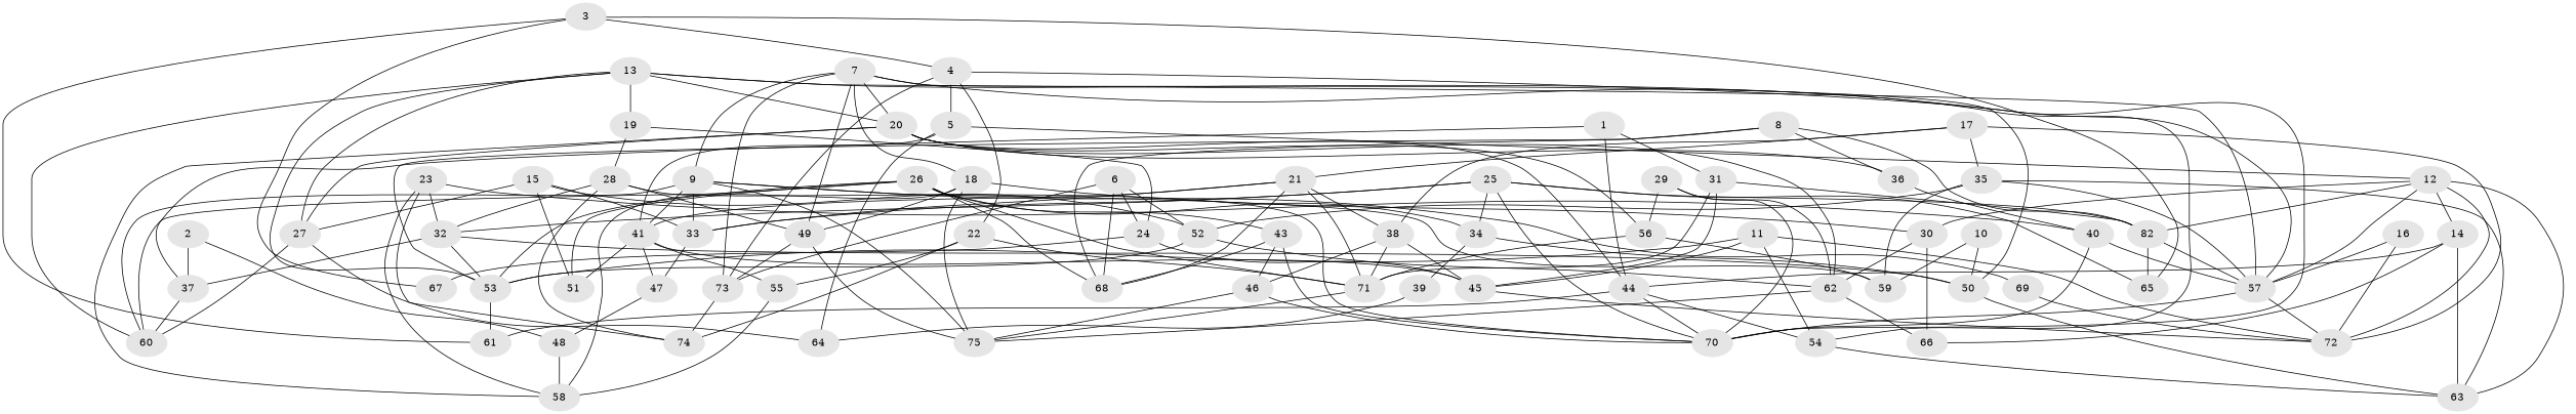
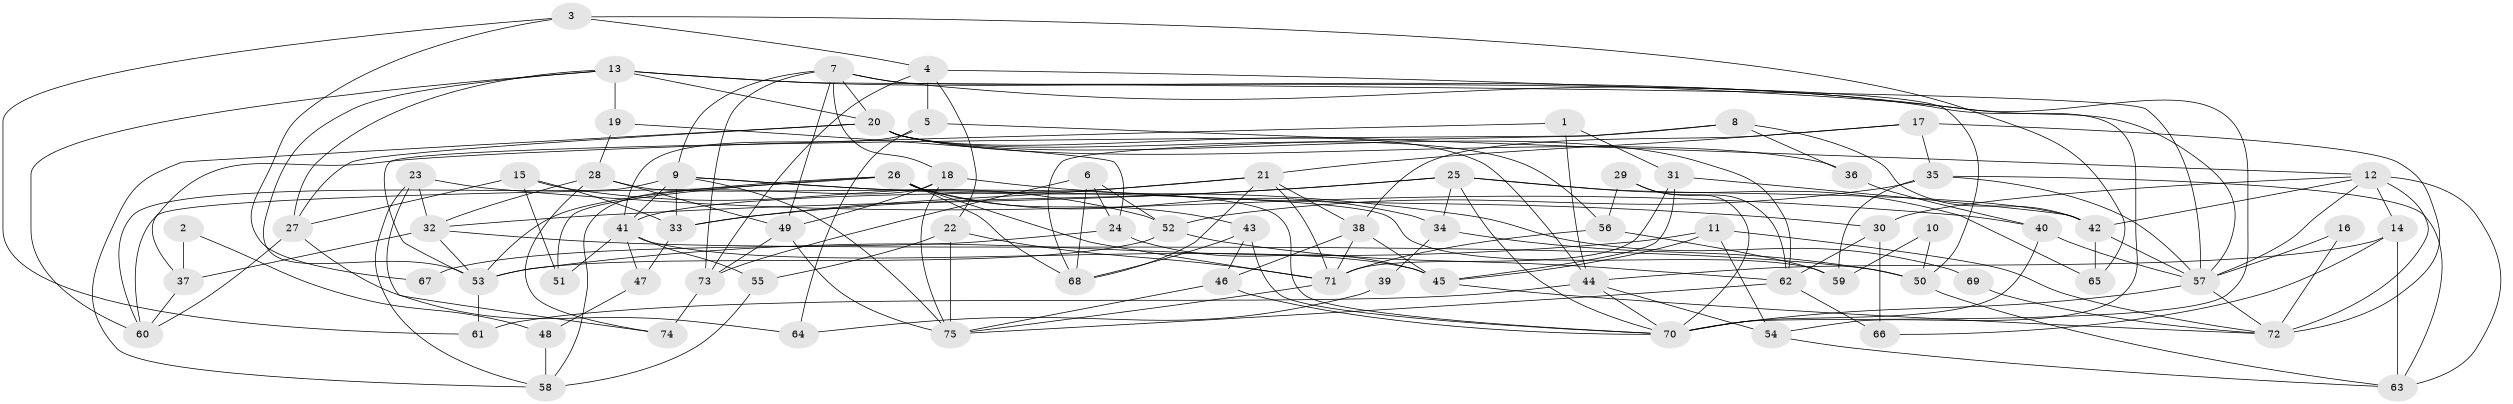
  graph {
    node [color=gray90 style=filled]
    edge [weight=1.0]
    1
    31
    37
    44
-   42 [label=82]
+   42
    45
    71
    60
    61
    70
    54
    2
    48
    58
    3
    4
    65
    67
    5
    22
    73
    12
    41
    64
    55
    74
    57
    72
    14
    30
    63
    51
    47
    6
    24
    52
    68
    53
    62
    7
    9
    18
    20
    49
    50
    33
    59
    69
    75
    36
    27
    56
    8
    40
    10
    11
    66
    13
    19
    28
    15
    16
    17
    21
    35
    38
    46
    32
    23
    25
    34
    39
    26
    43
    29
    1 -- 31
    1 -- 37
    1 -- 44
    31 -- 42
    31 -- 45
    31 -- 71
    37 -- 60
    44 -- 61
    44 -- 70
    44 -- 54
    42 -- 65
    42 -- 57
    45 -- 72
    71 -- 75
    54 -- 63
    2 -- 37
    2 -- 48
    48 -- 58
    3 -- 61
    3 -- 4
    3 -- 65
    3 -- 67
    4 -- 70
    4 -- 5
    4 -- 22
    4 -- 73
    5 -- 12
    5 -- 41
    5 -- 64
    22 -- 71
    22 -- 55
-   22 -- 74
+   22 -- 75
    73 -- 74
    12 -- 42
    12 -- 57
    12 -- 72 [weight=2.0]
    12 -- 14
    12 -- 30
    12 -- 63
    41 -- 45
    41 -- 55
    41 -- 51
    41 -- 47
    55 -- 58
    57 -- 70
    57 -- 72
    14 -- 44
    14 -- 63
    14 -- 66
    30 -- 62
    30 -- 66
    47 -- 48
    6 -- 73
    6 -- 24
    6 -- 52
    6 -- 68
    24 -- 45
    24 -- 67
    52 -- 53
    52 -- 62
    53 -- 61 [weight=2.0]
    62 -- 75
    62 -- 66
    7 -- 73
    7 -- 57
    7 -- 9
    7 -- 18
    7 -- 20
    7 -- 49
    7 -- 50
    9 -- 60
    9 -- 41
    9 -- 33
    9 -- 59
    9 -- 69
    9 -- 75
    18 -- 58
    18 -- 30
    18 -- 49
    18 -- 75
    20 -- 44
    20 -- 58
    20 -- 62
    20 -- 36
    20 -- 27
    20 -- 56
    49 -- 73
    49 -- 75
    50 -- 63
    33 -- 47
    69 -- 72
    36 -- 40
    27 -- 60
    27 -- 64
    56 -- 71
    56 -- 59
    8 -- 42
    8 -- 68
    8 -- 53
    8 -- 36
    40 -- 70 [weight=2.0]
    40 -- 57 [weight=2.0]
    10 -- 50
    10 -- 59
    11 -- 45
    11 -- 54
    11 -- 72
    11 -- 53
    13 -- 60
    13 -- 54
    13 -- 57
    13 -- 53
    13 -- 20
    13 -- 27
    13 -- 19
    19 -- 24
    19 -- 28
    28 -- 70
    28 -- 74
    28 -- 49
    28 -- 32
    15 -- 51
    15 -- 52
    15 -- 33
    15 -- 27
    16 -- 57
    16 -- 72
    17 -- 72
    17 -- 21
    17 -- 35
    17 -- 38
    21 -- 71
    21 -- 41
    21 -- 68
    21 -- 33
    21 -- 38
    35 -- 57
    35 -- 63
    35 -- 52
    35 -- 59
    38 -- 45
    38 -- 71
    38 -- 46
    46 -- 70
    46 -- 75
    32 -- 37
    32 -- 53
    32 -- 50
    23 -- 58
    23 -- 74
    23 -- 40
    23 -- 32
    25 -- 42
    25 -- 70
    25 -- 65
    25 -- 33
    25 -- 32
    25 -- 34
    34 -- 50
    34 -- 39
    39 -- 64
    26 -- 71
    26 -- 60
    26 -- 51
    26 -- 68
    26 -- 53
    26 -- 34
    26 -- 43
    43 -- 70
    43 -- 68
    43 -- 46
    29 -- 70
    29 -- 62
    29 -- 56
  }
